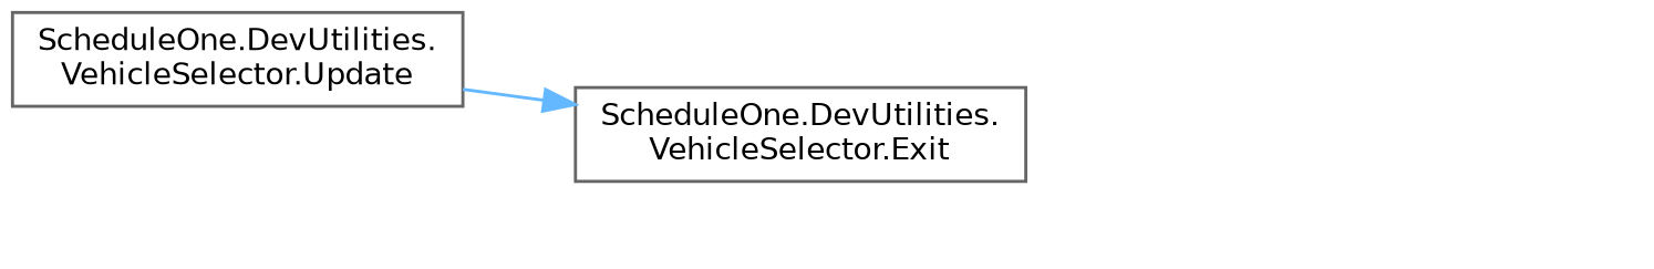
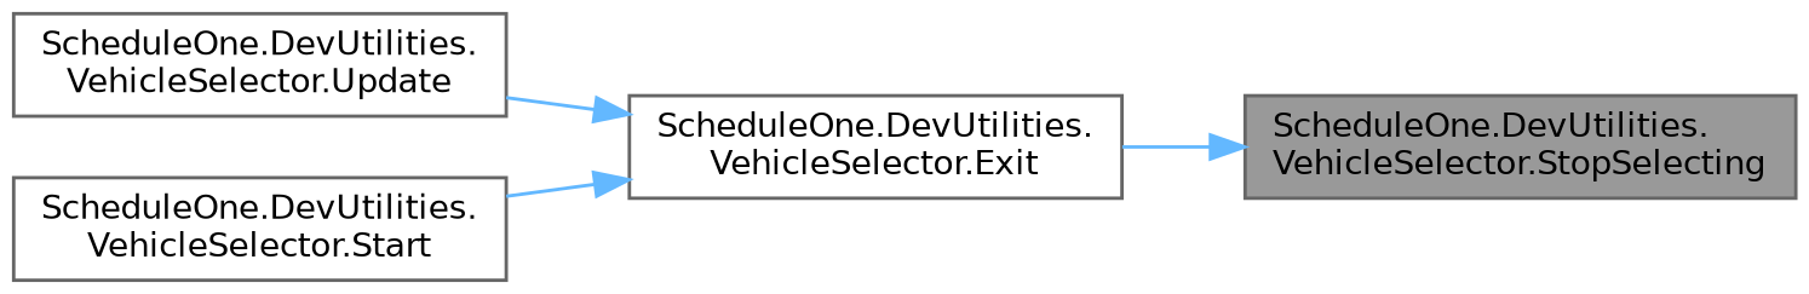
  digraph {
    rankdir=RL
    node [color=grey40 fillcolor=white fontname=Helvetica fontsize=10 shape=box style=filled]
    edge [color=steelblue1 dir=back fontname=Helvetica fontsize=10 labelfontname=Helvetica labelfontsize=10 style=solid]
+   n1 [color=gray40 fillcolor=grey60 fontcolor=black height=0.2 label="ScheduleOne.DevUtilities.\lVehicleSelector.StopSelecting" width=0.4]
    n2 [height=0.2 label="ScheduleOne.DevUtilities.\lVehicleSelector.Exit" width=0.4]
    n3 [height=0.2 label="ScheduleOne.DevUtilities.\lVehicleSelector.Update" width=0.4]
+   n4 [height=0.2 label="ScheduleOne.DevUtilities.\lVehicleSelector.Start" width=0.4]
+   n1 -> n2
    n2 -> n3
+   n2 -> n4
  }
